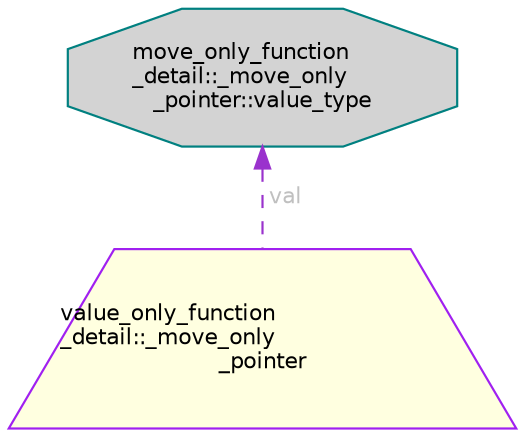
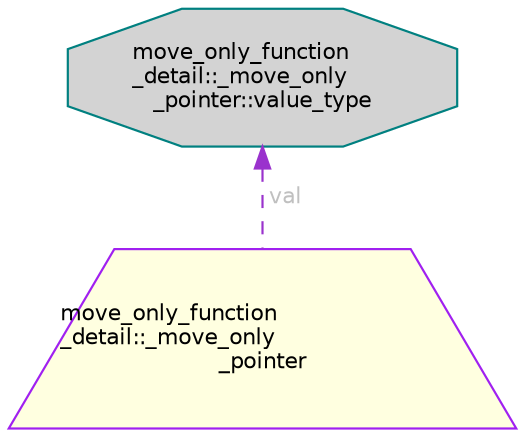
  digraph {
    node [fontname=Helvetica fontsize=10 style=filled]
-   n1 [color=purple fillcolor=lightyellow fontcolor=black height=0.2 label="value_only_function\l_detail::_move_only\l_pointer" shape=trapezium width=0.4]
+   n1 [color=purple fillcolor=lightyellow fontcolor=black height=0.2 label="move_only_function\l_detail::_move_only\l_pointer" shape=trapezium width=0.4]
    n2 [color=teal fillcolor=lightgrey height=0.2 label="move_only_function\l_detail::_move_only\l_pointer::value_type" shape=octagon width=0.4]
    n2 -> n1 [color=darkorchid3 dir=back fontcolor=grey fontname=Helvetica fontsize=10 label=" val" labelfontname=Helvetica labelfontsize=10 style=dashed]
  }
